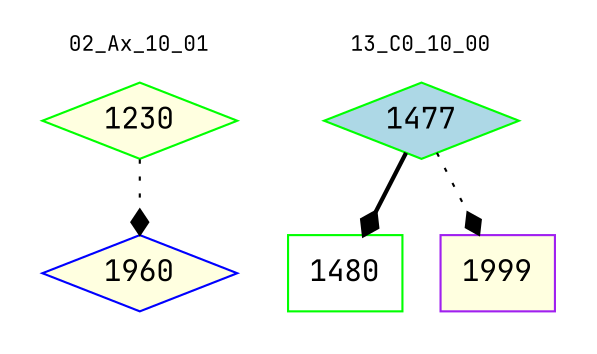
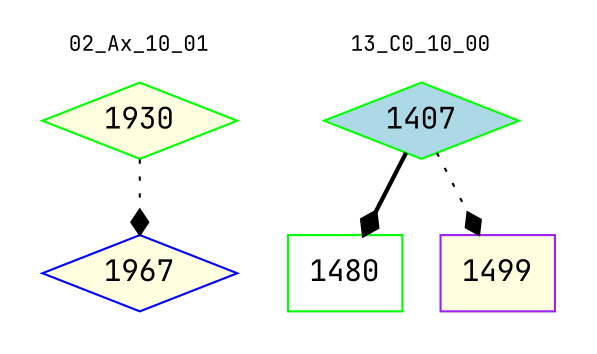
  digraph {
    fontname="JetBrains Mono"
    node [color=green fillcolor=lightyellow fontname="JetBrains Mono" shape=diamond style=filled]
    edge [arrowhead=diamond color=black fontname="JetBrains Mono" style=dotted]
-   n1 [label=1230]
-   n2 [color=blue label=1960]
-   n3 [fillcolor=lightblue label=1477]
+   n1 [label=1930]
+   n2 [color=blue label=1967]
+   n3 [fillcolor=lightblue label=1407]
    n4 [fillcolor=white label=1480 shape=box]
-   n5 [color=purple label=1999 shape=box]
+   n5 [color=purple label=1499 shape=box]
    subgraph cluster_1 {
      color=white
      fontsize=10
      label="02_Ax_10_01"
      n1
      n2
    }
    subgraph cluster_2 {
      color=white
      fontsize=10
      label="13_C0_10_00"
      n3
      n4
      n5
    }
    n1 -> n2
    n3 -> n4 [style=bold]
    n3 -> n5
  }
